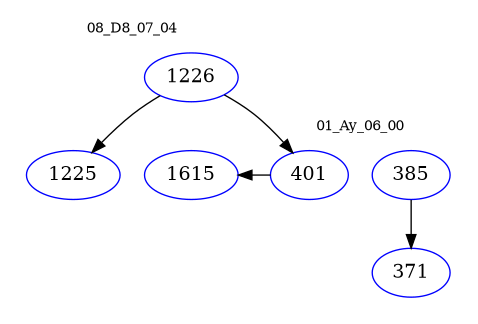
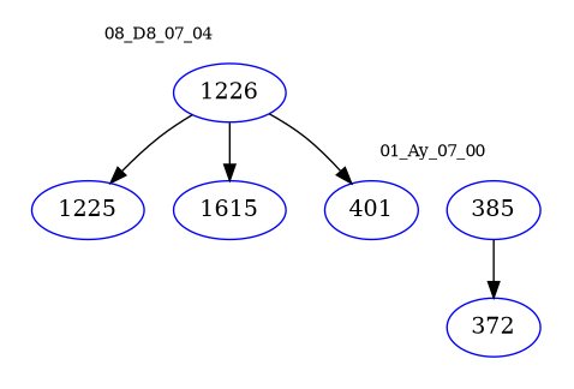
  digraph {
    node [color=blue]
    edge [color=black]
    n1 [label=385]
    n2 [label=401]
-   n3 [label=371]
+   n3 [label=372]
    n4 [label=1226]
    n5 [label=1225]
    n6 [label=1615]
    subgraph cluster_1 {
      color=white
      fontsize=10
-     label="01_Ay_06_00"
+     label="01_Ay_07_00"
      n1
      n2
      n3
    }
    subgraph cluster_2 {
      color=white
      fontsize=10
      label="08_D8_07_04"
      n4
      n5
      n6
    }
    n1 -> n3
    n4 -> n2
    n4 -> n5
-   n2 -> n6
+   n4 -> n6
  }
